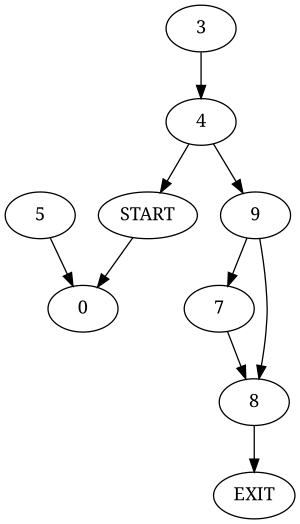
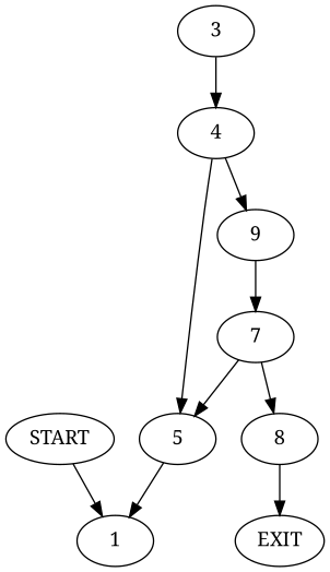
  digraph {
    fontname="Noto Serif"
    node [fontname="Noto Serif"]
    edge [fontname="Noto Serif"]
    n1 [label=START]
-   1 [label=0]
+   1
    n3 [label=EXIT]
    3
    4
    5
    n7 [label=9]
    7
    8
    n1 -> 1
    3 -> 4
-   4 -> n1
+   4 -> 5
    4 -> n7
    5 -> 1
    n7 -> 7
-   n7 -> 8
+   7 -> 5
    7 -> 8
    8 -> n3
  }
